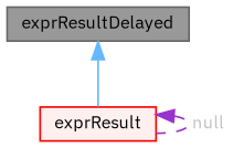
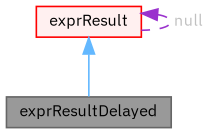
  digraph {
    fontname="IBM Plex Sans"
    node [fontname="IBM Plex Sans" fontsize=10 shape=box style=filled]
    edge [dir=back fontname="IBM Plex Sans" fontsize=10 labelfontname=Helvetica labelfontsize=10]
    n1 [color=gray40 fillcolor=grey60 fontcolor=black height=0.2 label=exprResultDelayed width=0.4]
    n2 [color=red fillcolor="#FFF0F0" height=0.2 label=exprResult width=0.4]
-   n1 -> n2 [color=steelblue1 style=solid]
+   n2 -> n1 [color=steelblue1 style=solid]
    n2 -> n2 [color=darkorchid3 fontcolor=grey label=" null" style=dashed]
  }
